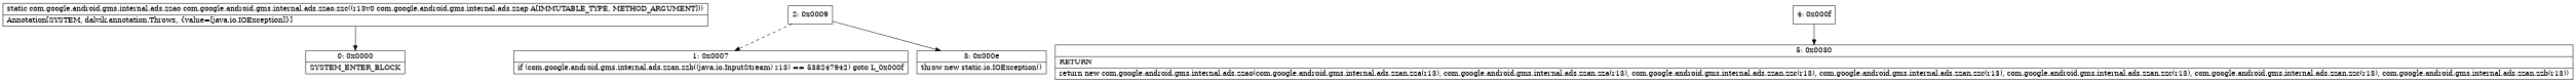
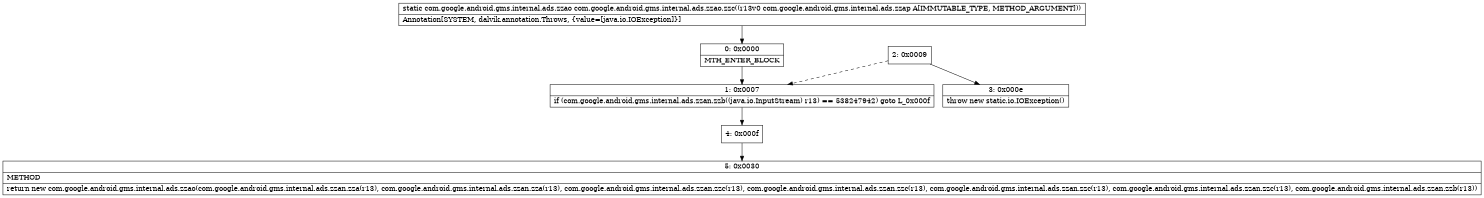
  digraph {
    node [shape=record]
-   n1 [label="{0\:\ 0x0000|SYSTEM_ENTER_BLOCK\l}"]
+   n1 [label="{0\:\ 0x0000|MTH_ENTER_BLOCK\l}"]
    n2 [label="{1\:\ 0x0007|if (com.google.android.gms.internal.ads.zzan.zzb((java.io.InputStream) r13) == 538247942) goto L_0x000f\l}"]
    n3 [label="{4\:\ 0x000f}"]
    n4 [label="{2\:\ 0x0009}"]
    n5 [label="{3\:\ 0x000e|throw new static.io.IOException()\l}"]
-   n6 [label="{5\:\ 0x0030|RETURN\l|return new com.google.android.gms.internal.ads.zzao(com.google.android.gms.internal.ads.zzan.zza(r13), com.google.android.gms.internal.ads.zzan.zza(r13), com.google.android.gms.internal.ads.zzan.zzc(r13), com.google.android.gms.internal.ads.zzan.zzc(r13), com.google.android.gms.internal.ads.zzan.zzc(r13), com.google.android.gms.internal.ads.zzan.zzc(r13), com.google.android.gms.internal.ads.zzan.zzb(r13))\l}"]
+   n6 [label="{5\:\ 0x0030|METHOD\l|return new com.google.android.gms.internal.ads.zzao(com.google.android.gms.internal.ads.zzan.zza(r13), com.google.android.gms.internal.ads.zzan.zza(r13), com.google.android.gms.internal.ads.zzan.zzc(r13), com.google.android.gms.internal.ads.zzan.zzc(r13), com.google.android.gms.internal.ads.zzan.zzc(r13), com.google.android.gms.internal.ads.zzan.zzc(r13), com.google.android.gms.internal.ads.zzan.zzb(r13))\l}"]
    n7 [label="{static com.google.android.gms.internal.ads.zzao com.google.android.gms.internal.ads.zzao.zzc((r13v0 com.google.android.gms.internal.ads.zzap A[IMMUTABLE_TYPE, METHOD_ARGUMENT]))  | Annotation[SYSTEM, dalvik.annotation.Throws, \{value=[java.io.IOException]\}]\l}"]
+   n1 -> n2
+   n2 -> n3
    n3 -> n6
    n4 -> n2 [style=dashed]
    n4 -> n5
    n7 -> n1
  }
